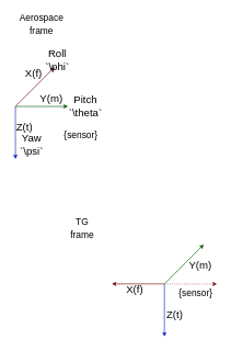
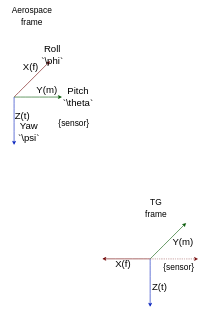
  <mxCell id="0" />
  <mxCell id="1" parent="0" />
  <mxCell id="2" value="" style="endArrow=classic;html=1;rounded=0;fontSize=12;startSize=8;endSize=4;curved=1;fillColor=#a20025;strokeColor=#6F0000;" edge="1" parent="1"><mxGeometry width="50" height="50" relative="1" as="geometry"><mxPoint x="250" y="430.91" as="sourcePoint" /><mxPoint x="170" y="430.91" as="targetPoint" /></mxGeometry></mxCell>
  <mxCell id="3" value="" style="endArrow=classic;html=1;rounded=0;fontSize=12;startSize=8;endSize=4;curved=1;fillColor=#008a00;strokeColor=#005700;" edge="1" parent="1"><mxGeometry width="50" height="50" relative="1" as="geometry"><mxPoint x="250" y="431" as="sourcePoint" /><mxPoint x="310" y="371" as="targetPoint" /></mxGeometry></mxCell>
  <mxCell id="4" value="" style="endArrow=classic;html=1;rounded=0;fontSize=12;startSize=8;endSize=4;curved=1;fillColor=#0050ef;strokeColor=#001DBC;" edge="1" parent="1"><mxGeometry width="50" height="50" relative="1" as="geometry"><mxPoint x="250" y="431" as="sourcePoint" /><mxPoint x="250" y="511" as="targetPoint" /></mxGeometry></mxCell>
  <mxCell id="5" value="&lt;font&gt;X(f)&lt;/font&gt;" style="text;html=1;strokeColor=none;fillColor=none;align=center;verticalAlign=middle;whiteSpace=wrap;rounded=0;fontSize=16;" vertex="1" parent="1"><mxGeometry x="194" y="429" width="22.41" height="20" as="geometry" /></mxCell>
  <mxCell id="6" value="&lt;font&gt;Y(m)&lt;/font&gt;" style="text;html=1;strokeColor=none;fillColor=none;align=center;verticalAlign=middle;whiteSpace=wrap;rounded=0;fontSize=16;" vertex="1" parent="1"><mxGeometry x="295.004" y="392" width="20" height="20" as="geometry" /></mxCell>
  <mxCell id="7" value="&lt;font&gt;Z(t)&lt;/font&gt;" style="text;html=1;strokeColor=none;fillColor=none;align=center;verticalAlign=middle;whiteSpace=wrap;rounded=0;fontSize=16;" vertex="1" parent="1"><mxGeometry x="256.004" y="467" width="20" height="20" as="geometry" /></mxCell>
  <mxCell id="8" value="&lt;font style=&quot;font-size: 14px;&quot;&gt;{sensor}&lt;/font&gt;" style="text;html=1;strokeColor=none;fillColor=none;align=center;verticalAlign=middle;whiteSpace=wrap;rounded=0;fontSize=16;" vertex="1" parent="1"><mxGeometry x="267.594" y="429" width="60" height="30" as="geometry" /></mxCell>
  <mxCell id="9" value="" style="endArrow=classic;html=1;rounded=0;fontSize=12;startSize=8;endSize=4;curved=1;fillColor=#a20025;strokeColor=#6F0000;dashed=1;dashPattern=1 2;" edge="1" parent="1"><mxGeometry width="50" height="50" relative="1" as="geometry"><mxPoint x="250" y="431" as="sourcePoint" /><mxPoint x="330" y="431" as="targetPoint" /></mxGeometry></mxCell>
  <mxCell id="10" value="" style="endArrow=classic;html=1;rounded=0;fontSize=12;startSize=8;endSize=4;curved=1;fillColor=#a20025;strokeColor=#6F0000;" edge="1" parent="1"><mxGeometry width="50" height="50" relative="1" as="geometry"><mxPoint x="23" y="161" as="sourcePoint" /><mxPoint x="83" y="101" as="targetPoint" /></mxGeometry></mxCell>
  <mxCell id="11" value="" style="endArrow=classic;html=1;rounded=0;fontSize=12;startSize=8;endSize=4;curved=1;fillColor=#008a00;strokeColor=#005700;" edge="1" parent="1"><mxGeometry width="50" height="50" relative="1" as="geometry"><mxPoint x="23" y="161" as="sourcePoint" /><mxPoint x="103" y="161" as="targetPoint" /></mxGeometry></mxCell>
  <mxCell id="12" value="" style="endArrow=classic;html=1;rounded=0;fontSize=12;startSize=8;endSize=4;curved=1;fillColor=#0050ef;strokeColor=#001DBC;" edge="1" parent="1"><mxGeometry width="50" height="50" relative="1" as="geometry"><mxPoint x="23" y="161" as="sourcePoint" /><mxPoint x="23" y="241" as="targetPoint" /></mxGeometry></mxCell>
  <mxCell id="13" value="&lt;font&gt;X(f)&lt;/font&gt;" style="text;html=1;strokeColor=none;fillColor=none;align=center;verticalAlign=middle;whiteSpace=wrap;rounded=0;fontSize=16;" vertex="1" parent="1"><mxGeometry x="41.004" y="101" width="20" height="20" as="geometry" /></mxCell>
  <mxCell id="14" value="&lt;font&gt;Y(m)&lt;/font&gt;" style="text;html=1;strokeColor=none;fillColor=none;align=center;verticalAlign=middle;whiteSpace=wrap;rounded=0;fontSize=16;" vertex="1" parent="1"><mxGeometry x="59" y="139" width="38" height="20" as="geometry" /></mxCell>
  <mxCell id="15" value="&lt;font&gt;Z(t)&lt;/font&gt;" style="text;html=1;strokeColor=none;fillColor=none;align=center;verticalAlign=middle;whiteSpace=wrap;rounded=0;fontSize=16;" vertex="1" parent="1"><mxGeometry x="27.004" y="182" width="20" height="20" as="geometry" /></mxCell>
  <mxCell id="16" value="&lt;font style=&quot;font-size: 14px;&quot;&gt;{sensor}&lt;/font&gt;" style="text;html=1;strokeColor=none;fillColor=none;align=center;verticalAlign=middle;whiteSpace=wrap;rounded=0;fontSize=16;" vertex="1" parent="1"><mxGeometry x="93.004" y="189" width="60" height="30" as="geometry" /></mxCell>
  <mxCell id="17" value="&lt;font&gt;Roll `\phi`&lt;/font&gt;" style="text;html=1;strokeColor=none;fillColor=none;align=center;verticalAlign=middle;whiteSpace=wrap;rounded=0;fontSize=16;" vertex="1" parent="1"><mxGeometry x="59" y="81" width="56" height="20" as="geometry" /></mxCell>
  <mxCell id="18" value="&lt;font&gt;Pitch `\theta`&lt;/font&gt;" style="text;html=1;strokeColor=none;fillColor=none;align=center;verticalAlign=middle;whiteSpace=wrap;rounded=0;fontSize=16;" vertex="1" parent="1"><mxGeometry x="102" y="150" width="56" height="20" as="geometry" /></mxCell>
  <mxCell id="19" value="&lt;font&gt;Yaw `\psi`&lt;/font&gt;" style="text;html=1;strokeColor=none;fillColor=none;align=center;verticalAlign=middle;whiteSpace=wrap;rounded=0;fontSize=16;" vertex="1" parent="1"><mxGeometry x="20" y="209" width="56" height="20" as="geometry" /></mxCell>
- <mxCell id="20" value="&lt;font style=&quot;font-size: 14px;&quot;&gt;Aerospace frame&lt;/font&gt;" style="text;html=1;strokeColor=none;fillColor=none;align=center;verticalAlign=middle;whiteSpace=wrap;rounded=0;fontSize=16;" vertex="1" parent="1"><mxGeometry x="33" y="20" width="60" height="30" as="geometry" /></mxCell>
- <mxCell id="21" value="&lt;font style=&quot;font-size: 14px;&quot;&gt;TG frame&lt;/font&gt;" style="text;html=1;strokeColor=none;fillColor=none;align=center;verticalAlign=middle;whiteSpace=wrap;rounded=0;fontSize=16;" vertex="1" parent="1"><mxGeometry x="95" y="330" width="60" height="30" as="geometry" /></mxCell>
+ <mxCell id="20" value="&lt;font style=&quot;font-size: 14px;&quot;&gt;Aerospace frame&lt;/font&gt;" style="text;html=1;strokeColor=none;fillColor=none;align=center;verticalAlign=middle;whiteSpace=wrap;rounded=0;fontSize=16;" vertex="1" parent="1"><mxGeometry x="23" y="10" width="60" height="30" as="geometry" /></mxCell>
+ <mxCell id="21" value="&lt;font style=&quot;font-size: 14px;&quot;&gt;TG frame&lt;/font&gt;" style="text;html=1;strokeColor=none;fillColor=none;align=center;verticalAlign=middle;whiteSpace=wrap;rounded=0;fontSize=16;" vertex="1" parent="1"><mxGeometry x="230" y="330" width="60" height="30" as="geometry" /></mxCell>
